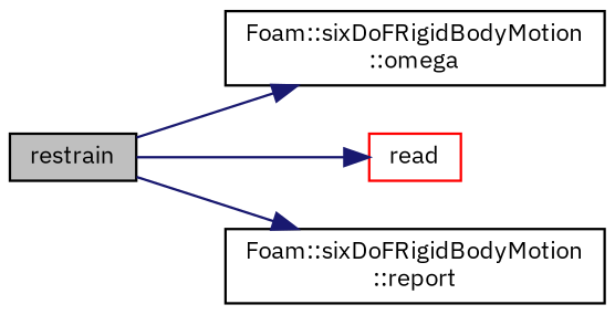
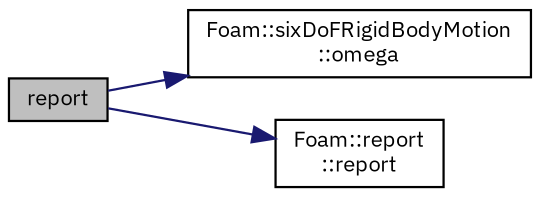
  digraph {
    fontname="IBM Plex Sans"
    rankdir=LR
    node [color=black fontname="IBM Plex Sans" fontsize=10 shape=record]
    edge [color=midnightblue fontname="IBM Plex Sans" fontsize=10 labelfontname=FreeSans labelfontsize=10 style=solid]
-   n1 [fillcolor=grey75 fontcolor=black height=0.2 label=restrain style=filled width=0.4]
+   n1 [fillcolor=grey75 fontcolor=black height=0.2 label=report style=filled width=0.4]
    n2 [height=0.2 label="Foam::sixDoFRigidBodyMotion\l::omega" width=0.4]
-   n3 [color=red height=0.2 label=read width=0.4]
-   n4 [height=0.2 label="Foam::sixDoFRigidBodyMotion\l::report" width=0.4]
+   n4 [height=0.2 label="Foam::report\l::report" width=0.4]
    n1 -> n2
-   n1 -> n3
    n1 -> n4
  }
